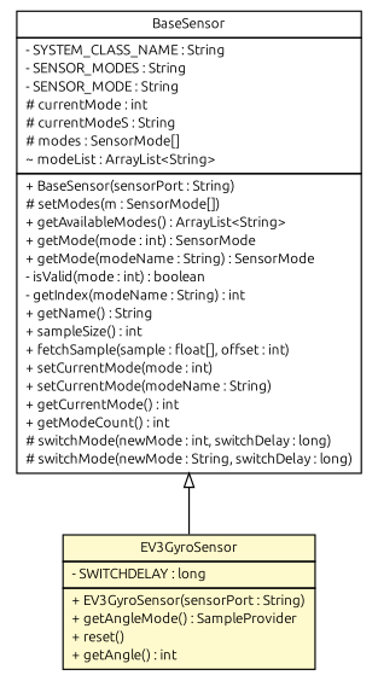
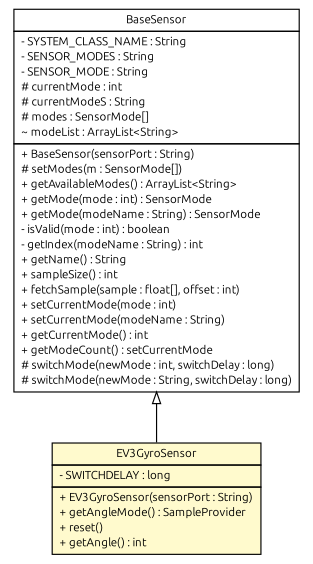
  digraph {
    nodesep=0.25
    ranksep=0.5
    fontname=Ubuntu
    node [fontcolor=black fontname=Ubuntu fontsize=10.0 shape=plaintext]
-   n1 [label=<<table title="ev3dev.hardware.sensor.BaseSensor" border="0" cellborder="1" cellspacing="0" cellpadding="2" port="p" href="../BaseSensor.html"> 		<tr><td><table border="0" cellspacing="0" cellpadding="1"> <tr><td align="center" balign="center"> BaseSensor </td></tr> 		</table></td></tr> 		<tr><td><table border="0" cellspacing="0" cellpadding="1"> <tr><td align="left" balign="left"> - SYSTEM_CLASS_NAME : String </td></tr> <tr><td align="left" balign="left"> - SENSOR_MODES : String </td></tr> <tr><td align="left" balign="left"> - SENSOR_MODE : String </td></tr> <tr><td align="left" balign="left"> # currentMode : int </td></tr> <tr><td align="left" balign="left"> # currentModeS : String </td></tr> <tr><td align="left" balign="left"> # modes : SensorMode[] </td></tr> <tr><td align="left" balign="left"> ~ modeList : ArrayList&lt;String&gt; </td></tr> 		</table></td></tr> 		<tr><td><table border="0" cellspacing="0" cellpadding="1"> <tr><td align="left" balign="left"> + BaseSensor(sensorPort : String) </td></tr> <tr><td align="left" balign="left"> # setModes(m : SensorMode[]) </td></tr> <tr><td align="left" balign="left"> + getAvailableModes() : ArrayList&lt;String&gt; </td></tr> <tr><td align="left" balign="left"> + getMode(mode : int) : SensorMode </td></tr> <tr><td align="left" balign="left"> + getMode(modeName : String) : SensorMode </td></tr> <tr><td align="left" balign="left"> - isValid(mode : int) : boolean </td></tr> <tr><td align="left" balign="left"> - getIndex(modeName : String) : int </td></tr> <tr><td align="left" balign="left"> + getName() : String </td></tr> <tr><td align="left" balign="left"> + sampleSize() : int </td></tr> <tr><td align="left" balign="left"> + fetchSample(sample : float[], offset : int) </td></tr> <tr><td align="left" balign="left"> + setCurrentMode(mode : int) </td></tr> <tr><td align="left" balign="left"> + setCurrentMode(modeName : String) </td></tr> <tr><td align="left" balign="left"> + getCurrentMode() : int </td></tr> <tr><td align="left" balign="left"> + getModeCount() : int </td></tr> <tr><td align="left" balign="left"> # switchMode(newMode : int, switchDelay : long) </td></tr> <tr><td align="left" balign="left"> # switchMode(newMode : String, switchDelay : long) </td></tr> 		</table></td></tr> 		</table>>]
+   n1 [label=<<table title="ev3dev.hardware.sensor.BaseSensor" border="0" cellborder="1" cellspacing="0" cellpadding="2" port="p" href="../BaseSensor.html"> 		<tr><td><table border="0" cellspacing="0" cellpadding="1"> <tr><td align="center" balign="center"> BaseSensor </td></tr> 		</table></td></tr> 		<tr><td><table border="0" cellspacing="0" cellpadding="1"> <tr><td align="left" balign="left"> - SYSTEM_CLASS_NAME : String </td></tr> <tr><td align="left" balign="left"> - SENSOR_MODES : String </td></tr> <tr><td align="left" balign="left"> - SENSOR_MODE : String </td></tr> <tr><td align="left" balign="left"> # currentMode : int </td></tr> <tr><td align="left" balign="left"> # currentModeS : String </td></tr> <tr><td align="left" balign="left"> # modes : SensorMode[] </td></tr> <tr><td align="left" balign="left"> ~ modeList : ArrayList&lt;String&gt; </td></tr> 		</table></td></tr> 		<tr><td><table border="0" cellspacing="0" cellpadding="1"> <tr><td align="left" balign="left"> + BaseSensor(sensorPort : String) </td></tr> <tr><td align="left" balign="left"> # setModes(m : SensorMode[]) </td></tr> <tr><td align="left" balign="left"> + getAvailableModes() : ArrayList&lt;String&gt; </td></tr> <tr><td align="left" balign="left"> + getMode(mode : int) : SensorMode </td></tr> <tr><td align="left" balign="left"> + getMode(modeName : String) : SensorMode </td></tr> <tr><td align="left" balign="left"> - isValid(mode : int) : boolean </td></tr> <tr><td align="left" balign="left"> - getIndex(modeName : String) : int </td></tr> <tr><td align="left" balign="left"> + getName() : String </td></tr> <tr><td align="left" balign="left"> + sampleSize() : int </td></tr> <tr><td align="left" balign="left"> + fetchSample(sample : float[], offset : int) </td></tr> <tr><td align="left" balign="left"> + setCurrentMode(mode : int) </td></tr> <tr><td align="left" balign="left"> + setCurrentMode(modeName : String) </td></tr> <tr><td align="left" balign="left"> + getCurrentMode() : int </td></tr> <tr><td align="left" balign="left"> + getModeCount() : setCurrentMode </td></tr> <tr><td align="left" balign="left"> # switchMode(newMode : int, switchDelay : long) </td></tr> <tr><td align="left" balign="left"> # switchMode(newMode : String, switchDelay : long) </td></tr> 		</table></td></tr> 		</table>>]
    n2 [label=<<table title="ev3dev.hardware.sensor.ev3.EV3GyroSensor" border="0" cellborder="1" cellspacing="0" cellpadding="2" port="p" bgcolor="lemonChiffon" href="./EV3GyroSensor.html"> 		<tr><td><table border="0" cellspacing="0" cellpadding="1"> <tr><td align="center" balign="center"> EV3GyroSensor </td></tr> 		</table></td></tr> 		<tr><td><table border="0" cellspacing="0" cellpadding="1"> <tr><td align="left" balign="left"> - SWITCHDELAY : long </td></tr> 		</table></td></tr> 		<tr><td><table border="0" cellspacing="0" cellpadding="1"> <tr><td align="left" balign="left"> + EV3GyroSensor(sensorPort : String) </td></tr> <tr><td align="left" balign="left"> + getAngleMode() : SampleProvider </td></tr> <tr><td align="left" balign="left"> + reset() </td></tr> <tr><td align="left" balign="left"> + getAngle() : int </td></tr> 		</table></td></tr> 		</table>>]
    n1 -> n2 [arrowtail=empty dir=back fontname=Ubuntu fontsize=10 headport=p labelfontname=Helvetica labelfontsize=10 tailport=p]
  }
